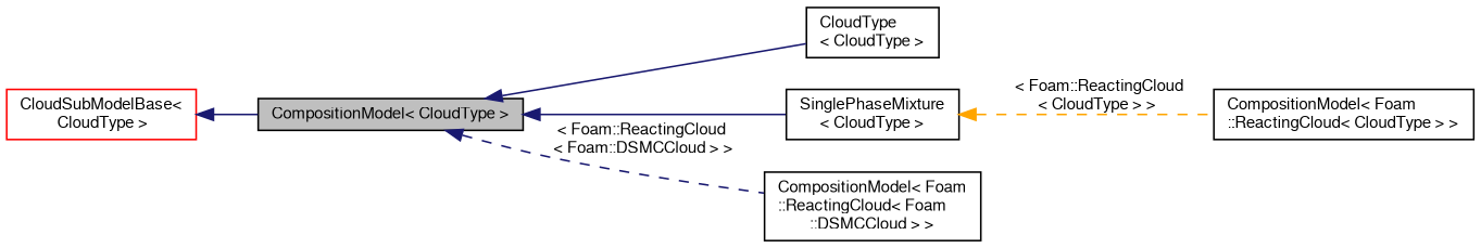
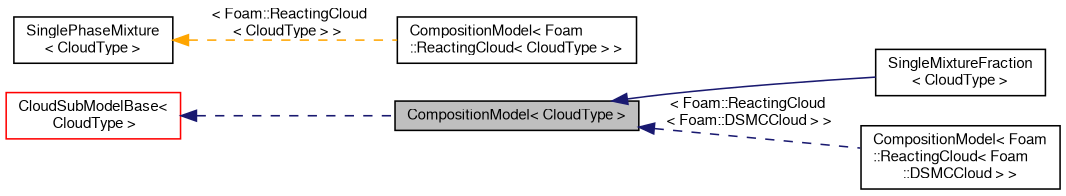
  digraph {
    rankdir=LR
    node [color=black fontname=FreeSans fontsize=10 shape=record]
    edge [color=midnightblue dir=back fontname=FreeSans fontsize=10 labelfontname=FreeSans labelfontsize=10 style=solid]
    n1 [fillcolor=grey75 fontcolor=black height=0.2 label="CompositionModel\< CloudType \>" style=filled width=0.4]
-   n2 [height=0.2 label="CloudType\l\< CloudType \>" width=0.4]
+   n2 [height=0.2 label="SingleMixtureFraction\l\< CloudType \>" width=0.4]
    n3 [height=0.2 label="SinglePhaseMixture\l\< CloudType \>" width=0.4]
    n4 [height=0.2 label="CompositionModel\< Foam\l::ReactingCloud\< Foam\l::DSMCCloud \> \>" width=0.4]
    n5 [height=0.2 label="CompositionModel\< Foam\l::ReactingCloud\< CloudType \> \>" width=0.4]
    n6 [color=red height=0.2 label="CloudSubModelBase\<\l CloudType \>" width=0.4]
    n1 -> n2
-   n1 -> n3
    n1 -> n4 [label=" \< Foam::ReactingCloud\l\< Foam::DSMCCloud \> \>" style=dashed]
    n3 -> n5 [color=orange label=" \< Foam::ReactingCloud\l\< CloudType \> \>" style=dashed]
-   n6 -> n1
+   n6 -> n1 [style=dashed]
  }
